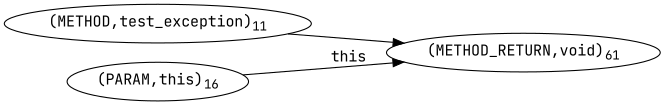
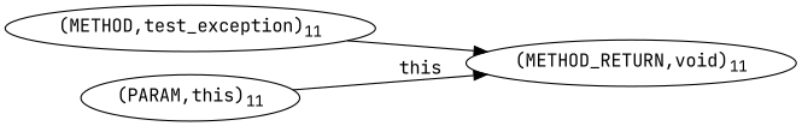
  digraph {
    fontname="JetBrains Mono"
    rankdir=LR
    node [fontname="JetBrains Mono"]
    edge [fontname="JetBrains Mono"]
    n1 [label=<(METHOD,test_exception)<SUB>11</SUB>>]
-   n2 [label=<(METHOD_RETURN,void)<SUB>61</SUB>>]
-   n3 [label=<(PARAM,this)<SUB>16</SUB>>]
+   n2 [label=<(METHOD_RETURN,void)<SUB>11</SUB>>]
+   n3 [label=<(PARAM,this)<SUB>11</SUB>>]
    n1 -> n2
    n3 -> n2 [label=this]
  }
